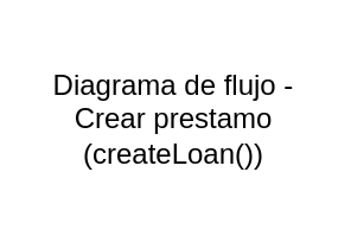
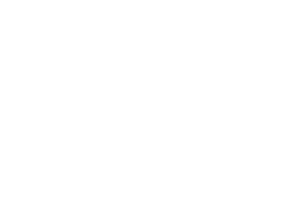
  <mxCell id="0" />
  <mxCell id="1" parent="0" />
- <mxCell id="2" value="Diagrama de flujo - Crear prestamo (createLoan())" style="text;html=1;align=center;verticalAlign=middle;whiteSpace=wrap;rounded=0;" vertex="1" parent="1"><mxGeometry x="20" y="20" width="106" height="60" as="geometry" /></mxCell>
